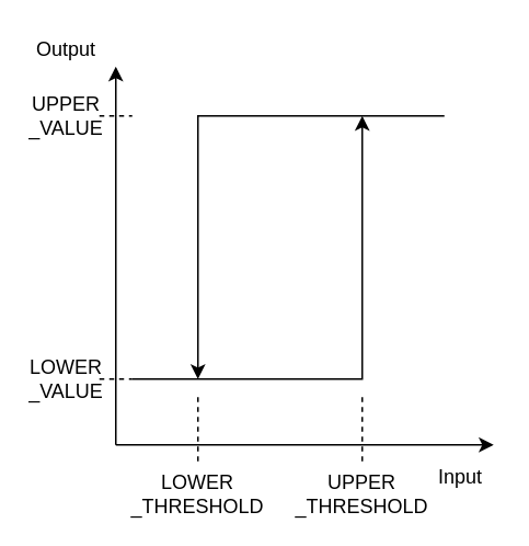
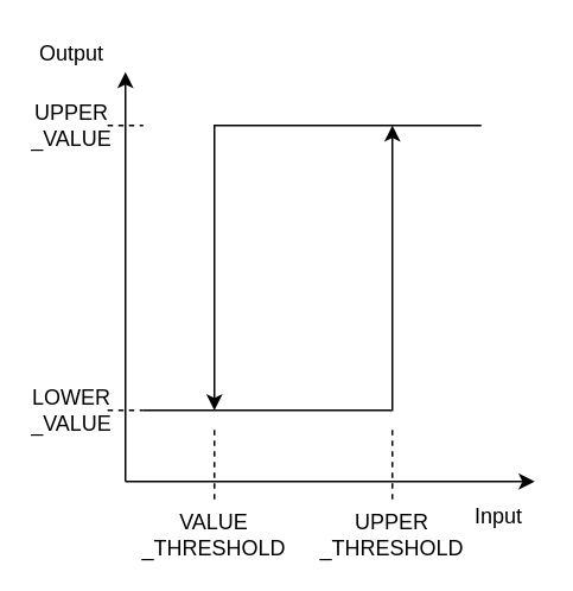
  <mxCell id="0" />
  <mxCell id="1" parent="0" />
  <mxCell id="2" value="" style="endArrow=classic;html=1;" edge="1" parent="1"><mxGeometry width="50" height="50" relative="1" as="geometry"><mxPoint x="70" y="270" as="sourcePoint" /><mxPoint x="70" y="40" as="targetPoint" /></mxGeometry></mxCell>
  <mxCell id="3" value="" style="endArrow=classic;html=1;" edge="1" parent="1"><mxGeometry width="50" height="50" relative="1" as="geometry"><mxPoint x="70" y="270" as="sourcePoint" /><mxPoint x="300" y="270" as="targetPoint" /></mxGeometry></mxCell>
  <mxCell id="4" value="" style="endArrow=classic;html=1;rounded=0;" edge="1" parent="1"><mxGeometry width="50" height="50" relative="1" as="geometry"><mxPoint x="80" y="230" as="sourcePoint" /><mxPoint x="220" y="70" as="targetPoint" /><Array as="points"><mxPoint x="220" y="230" /></Array></mxGeometry></mxCell>
  <mxCell id="5" value="" style="endArrow=classic;html=1;rounded=0;" edge="1" parent="1"><mxGeometry width="50" height="50" relative="1" as="geometry"><mxPoint x="270" y="70" as="sourcePoint" /><mxPoint x="120" y="230" as="targetPoint" /><Array as="points"><mxPoint x="120" y="70" /></Array></mxGeometry></mxCell>
  <mxCell id="6" value="" style="endArrow=none;dashed=1;html=1;" edge="1" parent="1"><mxGeometry width="50" height="50" relative="1" as="geometry"><mxPoint x="120" y="280" as="sourcePoint" /><mxPoint x="120" y="240" as="targetPoint" /></mxGeometry></mxCell>
  <mxCell id="7" value="" style="endArrow=none;dashed=1;html=1;" edge="1" parent="1"><mxGeometry width="50" height="50" relative="1" as="geometry"><mxPoint x="220" y="280" as="sourcePoint" /><mxPoint x="220" y="240" as="targetPoint" /></mxGeometry></mxCell>
  <mxCell id="8" value="" style="endArrow=none;dashed=1;html=1;" edge="1" parent="1"><mxGeometry width="50" height="50" relative="1" as="geometry"><mxPoint x="60" y="230" as="sourcePoint" /><mxPoint x="80" y="230" as="targetPoint" /></mxGeometry></mxCell>
  <mxCell id="9" value="" style="endArrow=none;dashed=1;html=1;" edge="1" parent="1"><mxGeometry width="50" height="50" relative="1" as="geometry"><mxPoint x="60" y="70" as="sourcePoint" /><mxPoint x="80" y="70" as="targetPoint" /></mxGeometry></mxCell>
  <mxCell id="10" value="Input" style="text;html=1;strokeColor=none;fillColor=none;align=center;verticalAlign=middle;whiteSpace=wrap;rounded=0;" vertex="1" parent="1"><mxGeometry x="260" y="280" width="40" height="20" as="geometry" /></mxCell>
  <mxCell id="11" value="Output" style="text;html=1;strokeColor=none;fillColor=none;align=center;verticalAlign=middle;whiteSpace=wrap;rounded=0;" vertex="1" parent="1"><mxGeometry x="20" y="20" width="40" height="20" as="geometry" /></mxCell>
- <mxCell id="12" value="LOWER&lt;br&gt;_THRESHOLD" style="text;html=1;strokeColor=none;fillColor=none;align=center;verticalAlign=middle;whiteSpace=wrap;rounded=0;" vertex="1" parent="1"><mxGeometry x="100" y="290" width="40" height="20" as="geometry" /></mxCell>
+ <mxCell id="12" value="VALUE&lt;br&gt;_THRESHOLD" style="text;html=1;strokeColor=none;fillColor=none;align=center;verticalAlign=middle;whiteSpace=wrap;rounded=0;" vertex="1" parent="1"><mxGeometry x="100" y="290" width="40" height="20" as="geometry" /></mxCell>
  <mxCell id="13" value="UPPER&lt;br&gt;_THRESHOLD" style="text;html=1;strokeColor=none;fillColor=none;align=center;verticalAlign=middle;whiteSpace=wrap;rounded=0;" vertex="1" parent="1"><mxGeometry x="200" y="290" width="40" height="20" as="geometry" /></mxCell>
  <mxCell id="14" value="LOWER&lt;br&gt;_VALUE" style="text;html=1;strokeColor=none;fillColor=none;align=center;verticalAlign=middle;whiteSpace=wrap;rounded=0;" vertex="1" parent="1"><mxGeometry x="20" y="220" width="40" height="20" as="geometry" /></mxCell>
  <mxCell id="15" value="UPPER&lt;br&gt;_VALUE" style="text;html=1;strokeColor=none;fillColor=none;align=center;verticalAlign=middle;whiteSpace=wrap;rounded=0;" vertex="1" parent="1"><mxGeometry x="20" y="60" width="40" height="20" as="geometry" /></mxCell>
